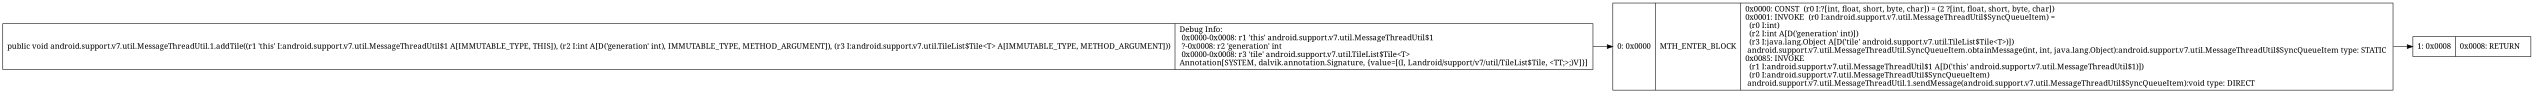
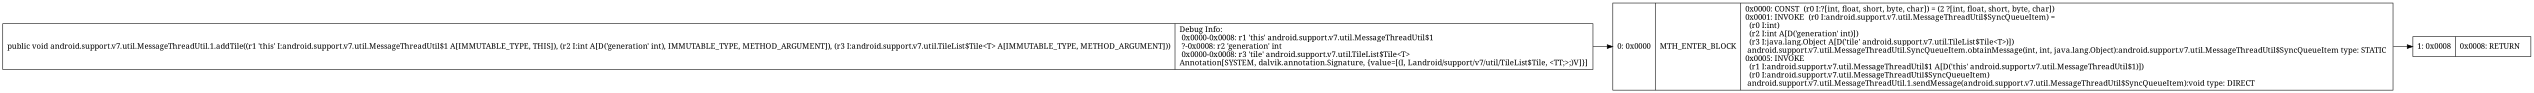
  digraph {
    rankdir=LR
    fontname="Noto Serif"
    node [shape=record fontname="Noto Serif"]
    edge [fontname="Noto Serif"]
-   n1 [label="{0\:\ 0x0000|MTH_ENTER_BLOCK\l|0x0000: CONST  (r0 I:?[int, float, short, byte, char]) = (2 ?[int, float, short, byte, char]) \l0x0001: INVOKE  (r0 I:android.support.v7.util.MessageThreadUtil$SyncQueueItem) = \l  (r0 I:int)\l  (r2 I:int A[D('generation' int)])\l  (r3 I:java.lang.Object A[D('tile' android.support.v7.util.TileList$Tile\<T\>)])\l android.support.v7.util.MessageThreadUtil.SyncQueueItem.obtainMessage(int, int, java.lang.Object):android.support.v7.util.MessageThreadUtil$SyncQueueItem type: STATIC \l0x0085: INVOKE  \l  (r1 I:android.support.v7.util.MessageThreadUtil$1 A[D('this' android.support.v7.util.MessageThreadUtil$1)])\l  (r0 I:android.support.v7.util.MessageThreadUtil$SyncQueueItem)\l android.support.v7.util.MessageThreadUtil.1.sendMessage(android.support.v7.util.MessageThreadUtil$SyncQueueItem):void type: DIRECT \l}"]
+   n1 [label="{0\:\ 0x0000|MTH_ENTER_BLOCK\l|0x0000: CONST  (r0 I:?[int, float, short, byte, char]) = (2 ?[int, float, short, byte, char]) \l0x0001: INVOKE  (r0 I:android.support.v7.util.MessageThreadUtil$SyncQueueItem) = \l  (r0 I:int)\l  (r2 I:int A[D('generation' int)])\l  (r3 I:java.lang.Object A[D('tile' android.support.v7.util.TileList$Tile\<T\>)])\l android.support.v7.util.MessageThreadUtil.SyncQueueItem.obtainMessage(int, int, java.lang.Object):android.support.v7.util.MessageThreadUtil$SyncQueueItem type: STATIC \l0x0005: INVOKE  \l  (r1 I:android.support.v7.util.MessageThreadUtil$1 A[D('this' android.support.v7.util.MessageThreadUtil$1)])\l  (r0 I:android.support.v7.util.MessageThreadUtil$SyncQueueItem)\l android.support.v7.util.MessageThreadUtil.1.sendMessage(android.support.v7.util.MessageThreadUtil$SyncQueueItem):void type: DIRECT \l}"]
    n2 [label="{1\:\ 0x0008|0x0008: RETURN   \l}"]
    n3 [label="{public void android.support.v7.util.MessageThreadUtil.1.addTile((r1 'this' I:android.support.v7.util.MessageThreadUtil$1 A[IMMUTABLE_TYPE, THIS]), (r2 I:int A[D('generation' int), IMMUTABLE_TYPE, METHOD_ARGUMENT]), (r3 I:android.support.v7.util.TileList$Tile\<T\> A[IMMUTABLE_TYPE, METHOD_ARGUMENT]))  | Debug Info:\l  0x0000\-0x0008: r1 'this' android.support.v7.util.MessageThreadUtil$1\l  ?\-0x0008: r2 'generation' int\l  0x0000\-0x0008: r3 'tile' android.support.v7.util.TileList$Tile\<T\>\lAnnotation[SYSTEM, dalvik.annotation.Signature, \{value=[(I, Landroid\/support\/v7\/util\/TileList$Tile, \<TT;\>;)V]\}]\l}"]
    n1 -> n2
    n3 -> n1
  }
